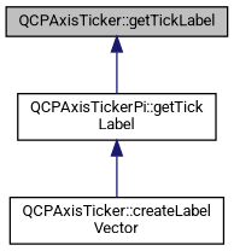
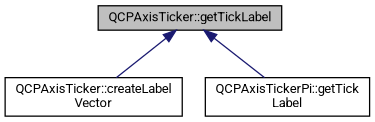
  digraph {
    fontname=Roboto
    rankdir=TB
    node [color=black fillcolor=white fontname=Roboto fontsize=10 shape=record style=filled]
    edge [color=midnightblue dir=back fontname=Roboto fontsize=10 labelfontname=Helvetica labelfontsize=10 style=solid]
    n1 [fillcolor=grey75 fontcolor=black height=0.2 label="QCPAxisTicker::getTickLabel" width=0.4]
    n2 [height=0.2 label="QCPAxisTicker::createLabel\lVector" width=0.4]
    n3 [height=0.2 label="QCPAxisTickerPi::getTick\lLabel" width=0.4]
-   n3 -> n2
+   n1 -> n2
    n1 -> n3
  }
